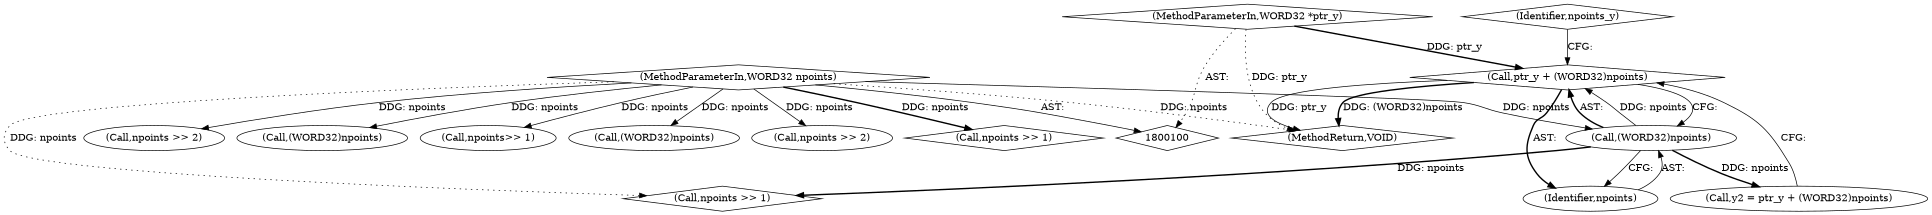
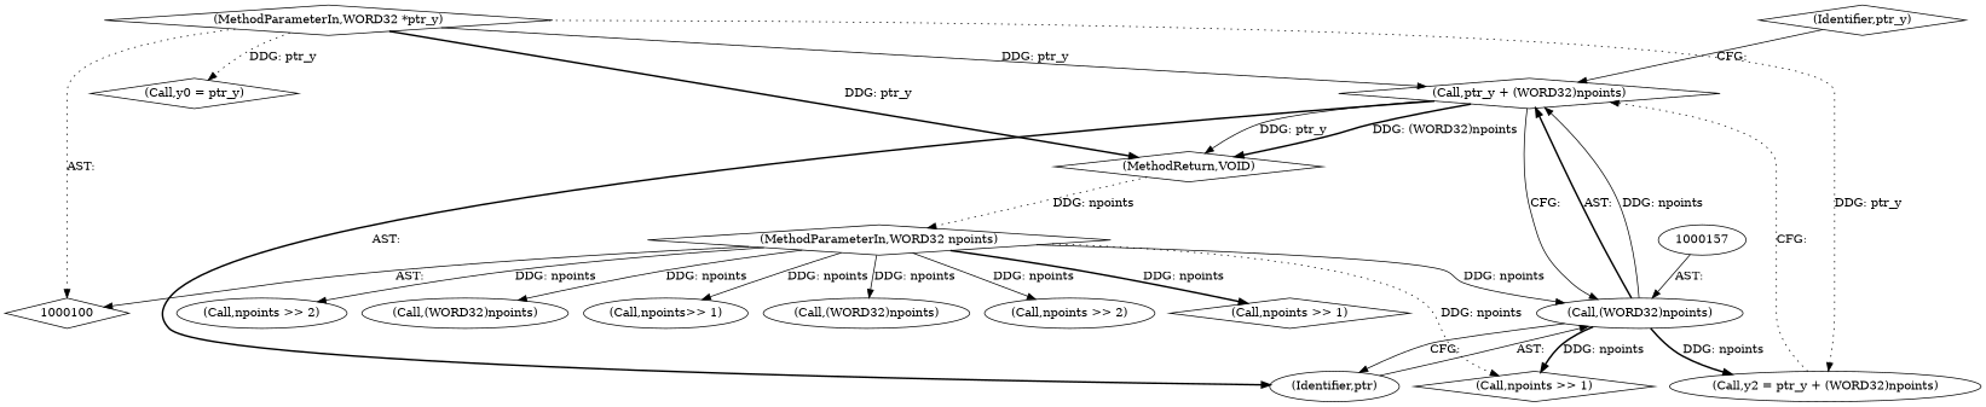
  digraph {
    node [shape=diamond]
    edge [style=solid]
    n1 [label="(Call,ptr_y + (WORD32)npoints)"]
    n2 [label="(Call,(WORD32)npoints)" shape=ellipse]
    n3 [label="(MethodReturn,VOID)"]
-   n4 [label="(Identifier,npoints)" shape=ellipse]
+   n4 [label="(Identifier,ptr)" shape=ellipse]
    n5 [label="(Call,y2 = ptr_y + (WORD32)npoints)" shape=ellipse]
    n6 [label="(Call,npoints >> 1)"]
    n7 [label="(MethodParameterIn,WORD32 *ptr_y)"]
-   1000100 [label=1800100]
+   n8 [label="(Call,y0 = ptr_y)"]
+   1000100
    n10 [label="(MethodParameterIn,WORD32 npoints)"]
    n11 [label="(Call,npoints >> 2)" shape=ellipse]
    n12 [label="(Call,(WORD32)npoints)" shape=ellipse]
    n13 [label="(Call,npoints>> 1)" shape=ellipse]
    n14 [label="(Call,(WORD32)npoints)" shape=ellipse]
    n15 [label="(Call,npoints >> 2)" shape=ellipse]
    n16 [label="(Call,npoints >> 1)"]
-   n17 [label="(Identifier,npoints_y)"]
+   n17 [label="(Identifier,ptr_y)"]
+   1000157 [shape=ellipse]
    n1 -> n2 [label="CFG: "]
    n1 -> n3 [label="DDG: ptr_y"]
    n1 -> n3 [label="DDG: (WORD32)npoints" style=bold]
    n1 -> n4 [label="AST: " style=bold]
    n2 -> n1 [label="AST: " style=bold]
    n2 -> n1 [label="DDG: npoints"]
    n2 -> n4 [label="CFG: "]
    n2 -> n5 [label="DDG: npoints" style=bold]
    n2 -> n6 [label="DDG: npoints" style=bold]
    n4 -> n2 [label="AST: "]
-   n5 -> n1 [label="CFG: "]
-   n7 -> n1 [label="DDG: ptr_y" style=bold]
-   n7 -> n3 [label="DDG: ptr_y" style=dotted]
+   n5 -> n1 [label="CFG: " style=dotted]
+   n7 -> n1 [label="DDG: ptr_y"]
+   n7 -> n3 [label="DDG: ptr_y" style=bold]
+   n7 -> n5 [label="DDG: ptr_y" style=dotted]
+   n7 -> n8 [label="DDG: ptr_y" style=dotted]
    n7 -> 1000100 [label="AST: " style=dotted]
    n10 -> n2 [label="DDG: npoints"]
-   n10 -> n3 [label="DDG: npoints" style=dotted]
+   n3 -> n10 [label="DDG: npoints" style=dotted]
    n10 -> n6 [label="DDG: npoints" style=dotted]
    n10 -> 1000100 [label="AST: "]
    n10 -> n11 [label="DDG: npoints"]
    n10 -> n12 [label="DDG: npoints"]
    n10 -> n13 [label="DDG: npoints"]
    n10 -> n14 [label="DDG: npoints"]
    n10 -> n15 [label="DDG: npoints"]
    n10 -> n16 [label="DDG: npoints" style=bold]
    n17 -> n1 [label="CFG: "]
+   1000157 -> n2 [label="AST: "]
  }
